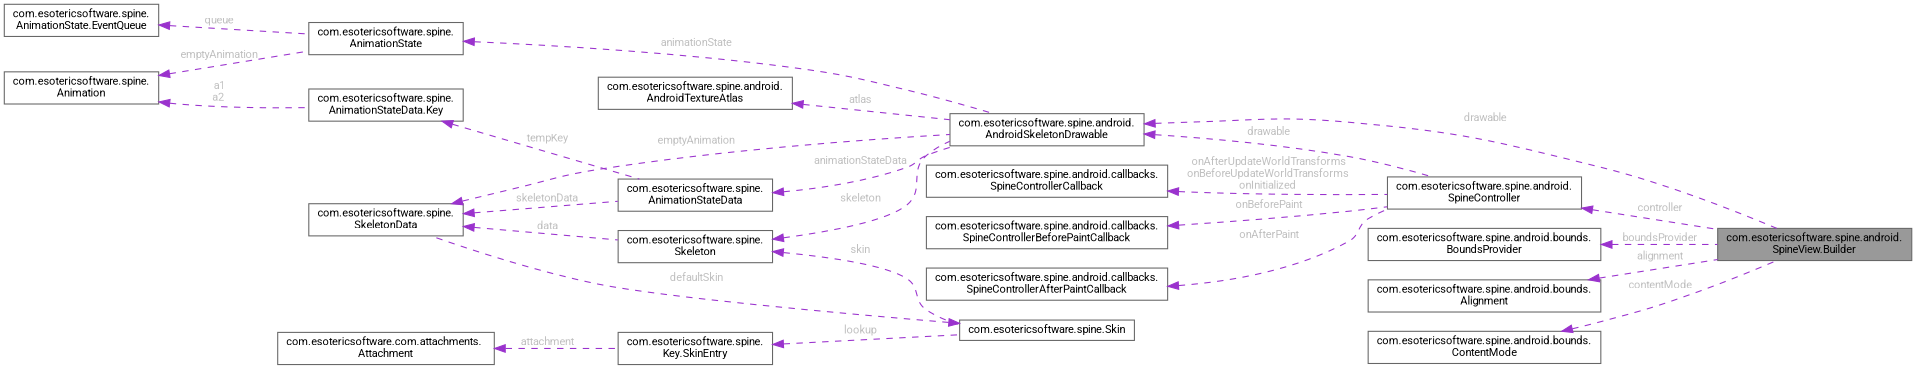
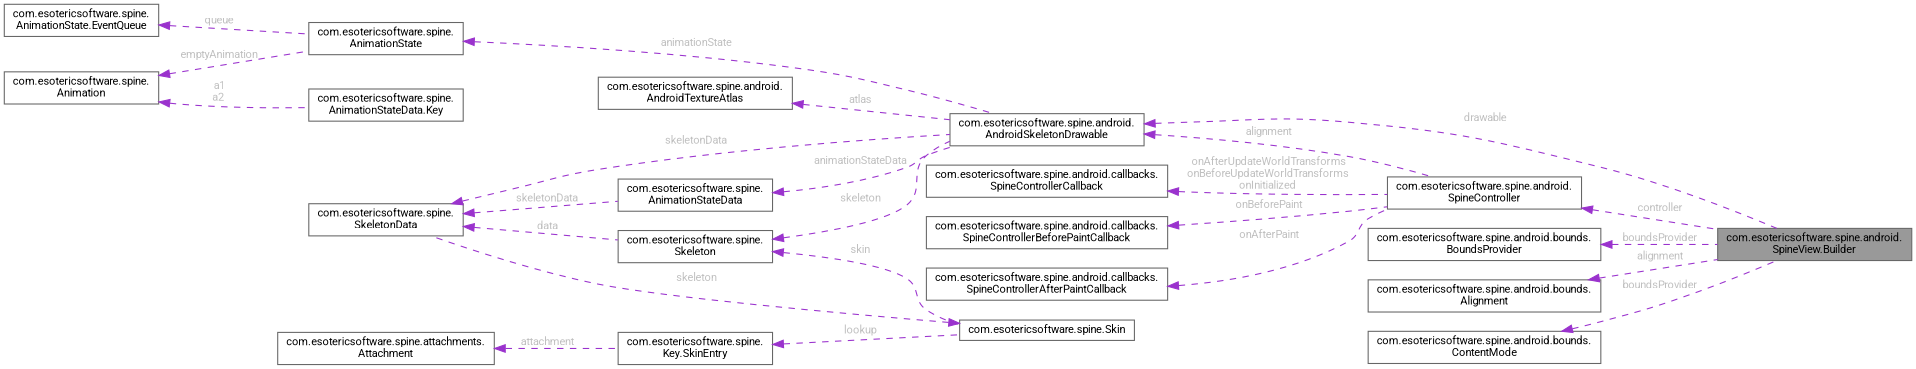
  digraph {
    fontname=Roboto
    rankdir=LR
    node [color=gray40 fillcolor=white fontname=Roboto fontsize=10 shape=box style=filled]
    edge [color=darkorchid3 dir=back fontcolor=grey fontname=Roboto fontsize=10 labelfontname=Helvetica labelfontsize=10 style=dashed]
    n1 [fillcolor=grey60 fontcolor=black height=0.2 label="com.esotericsoftware.spine.android.\lSpineView.Builder" width=0.4]
    n2 [height=0.2 label="com.esotericsoftware.spine.android.\lSpineController" width=0.4]
    n3 [height=0.2 label="com.esotericsoftware.spine.android.callbacks.\lSpineControllerCallback" width=0.4]
    n4 [height=0.2 label="com.esotericsoftware.spine.android.callbacks.\lSpineControllerBeforePaintCallback" width=0.4]
    n5 [height=0.2 label="com.esotericsoftware.spine.android.callbacks.\lSpineControllerAfterPaintCallback" width=0.4]
    n6 [height=0.2 label="com.esotericsoftware.spine.android.\lAndroidSkeletonDrawable" width=0.4]
    n7 [height=0.2 label="com.esotericsoftware.spine.android.\lAndroidTextureAtlas" width=0.4]
    n8 [height=0.2 label="com.esotericsoftware.spine.\lSkeletonData" width=0.4]
    n9 [height=0.2 label="com.esotericsoftware.spine.\lSkeleton" width=0.4]
    n10 [height=0.2 label="com.esotericsoftware.spine.\lAnimationStateData" width=0.4]
    n11 [height=0.2 label="com.esotericsoftware.spine.Skin" width=0.4]
    n12 [height=0.2 label="com.esotericsoftware.spine.\lKey.SkinEntry" width=0.4]
-   n13 [height=0.2 label="com.esotericsoftware.com.attachments.\lAttachment" width=0.4]
+   n13 [height=0.2 label="com.esotericsoftware.spine.attachments.\lAttachment" width=0.4]
    n14 [height=0.2 label="com.esotericsoftware.spine.\lAnimationState" width=0.4]
    n15 [height=0.2 label="com.esotericsoftware.spine.\lAnimationStateData.Key" width=0.4]
    n16 [height=0.2 label="com.esotericsoftware.spine.\lAnimation" width=0.4]
    n17 [height=0.2 label="com.esotericsoftware.spine.\lAnimationState.EventQueue" width=0.4]
    n18 [height=0.2 label="com.esotericsoftware.spine.android.bounds.\lBoundsProvider" width=0.4]
    n19 [height=0.2 label="com.esotericsoftware.spine.android.bounds.\lAlignment" width=0.4]
    n20 [height=0.2 label="com.esotericsoftware.spine.android.bounds.\lContentMode" width=0.4]
    n2 -> n1 [label=" controller"]
    n3 -> n2 [label=" onAfterUpdateWorldTransforms\nonBeforeUpdateWorldTransforms\nonInitialized"]
    n4 -> n2 [label=" onBeforePaint"]
    n5 -> n2 [label=" onAfterPaint"]
    n6 -> n1 [label=" drawable"]
-   n6 -> n2 [label=" drawable"]
+   n6 -> n2 [label=" alignment"]
    n7 -> n6 [label=" atlas"]
-   n8 -> n6 [label=" emptyAnimation"]
+   n8 -> n6 [label=" skeletonData"]
    n8 -> n9 [label=" data"]
    n8 -> n10 [label=" skeletonData"]
    n9 -> n6 [label=" skeleton"]
    n9 -> n11 [label=" skin"]
    n10 -> n6 [label=" animationStateData"]
-   n11 -> n8 [label=" defaultSkin"]
+   n11 -> n8 [label=" skeleton"]
    n12 -> n11 [label=" lookup"]
    n13 -> n12 [label=" attachment"]
    n14 -> n6 [label=" animationState"]
-   n15 -> n10 [label=" tempKey"]
    n16 -> n14 [label=" emptyAnimation"]
    n16 -> n15 [label=" a1\na2"]
    n17 -> n14 [label=" queue"]
    n18 -> n1 [label=" boundsProvider"]
    n19 -> n1 [label=" alignment"]
-   n20 -> n1 [label=" contentMode"]
+   n20 -> n1 [label=" boundsProvider"]
  }
